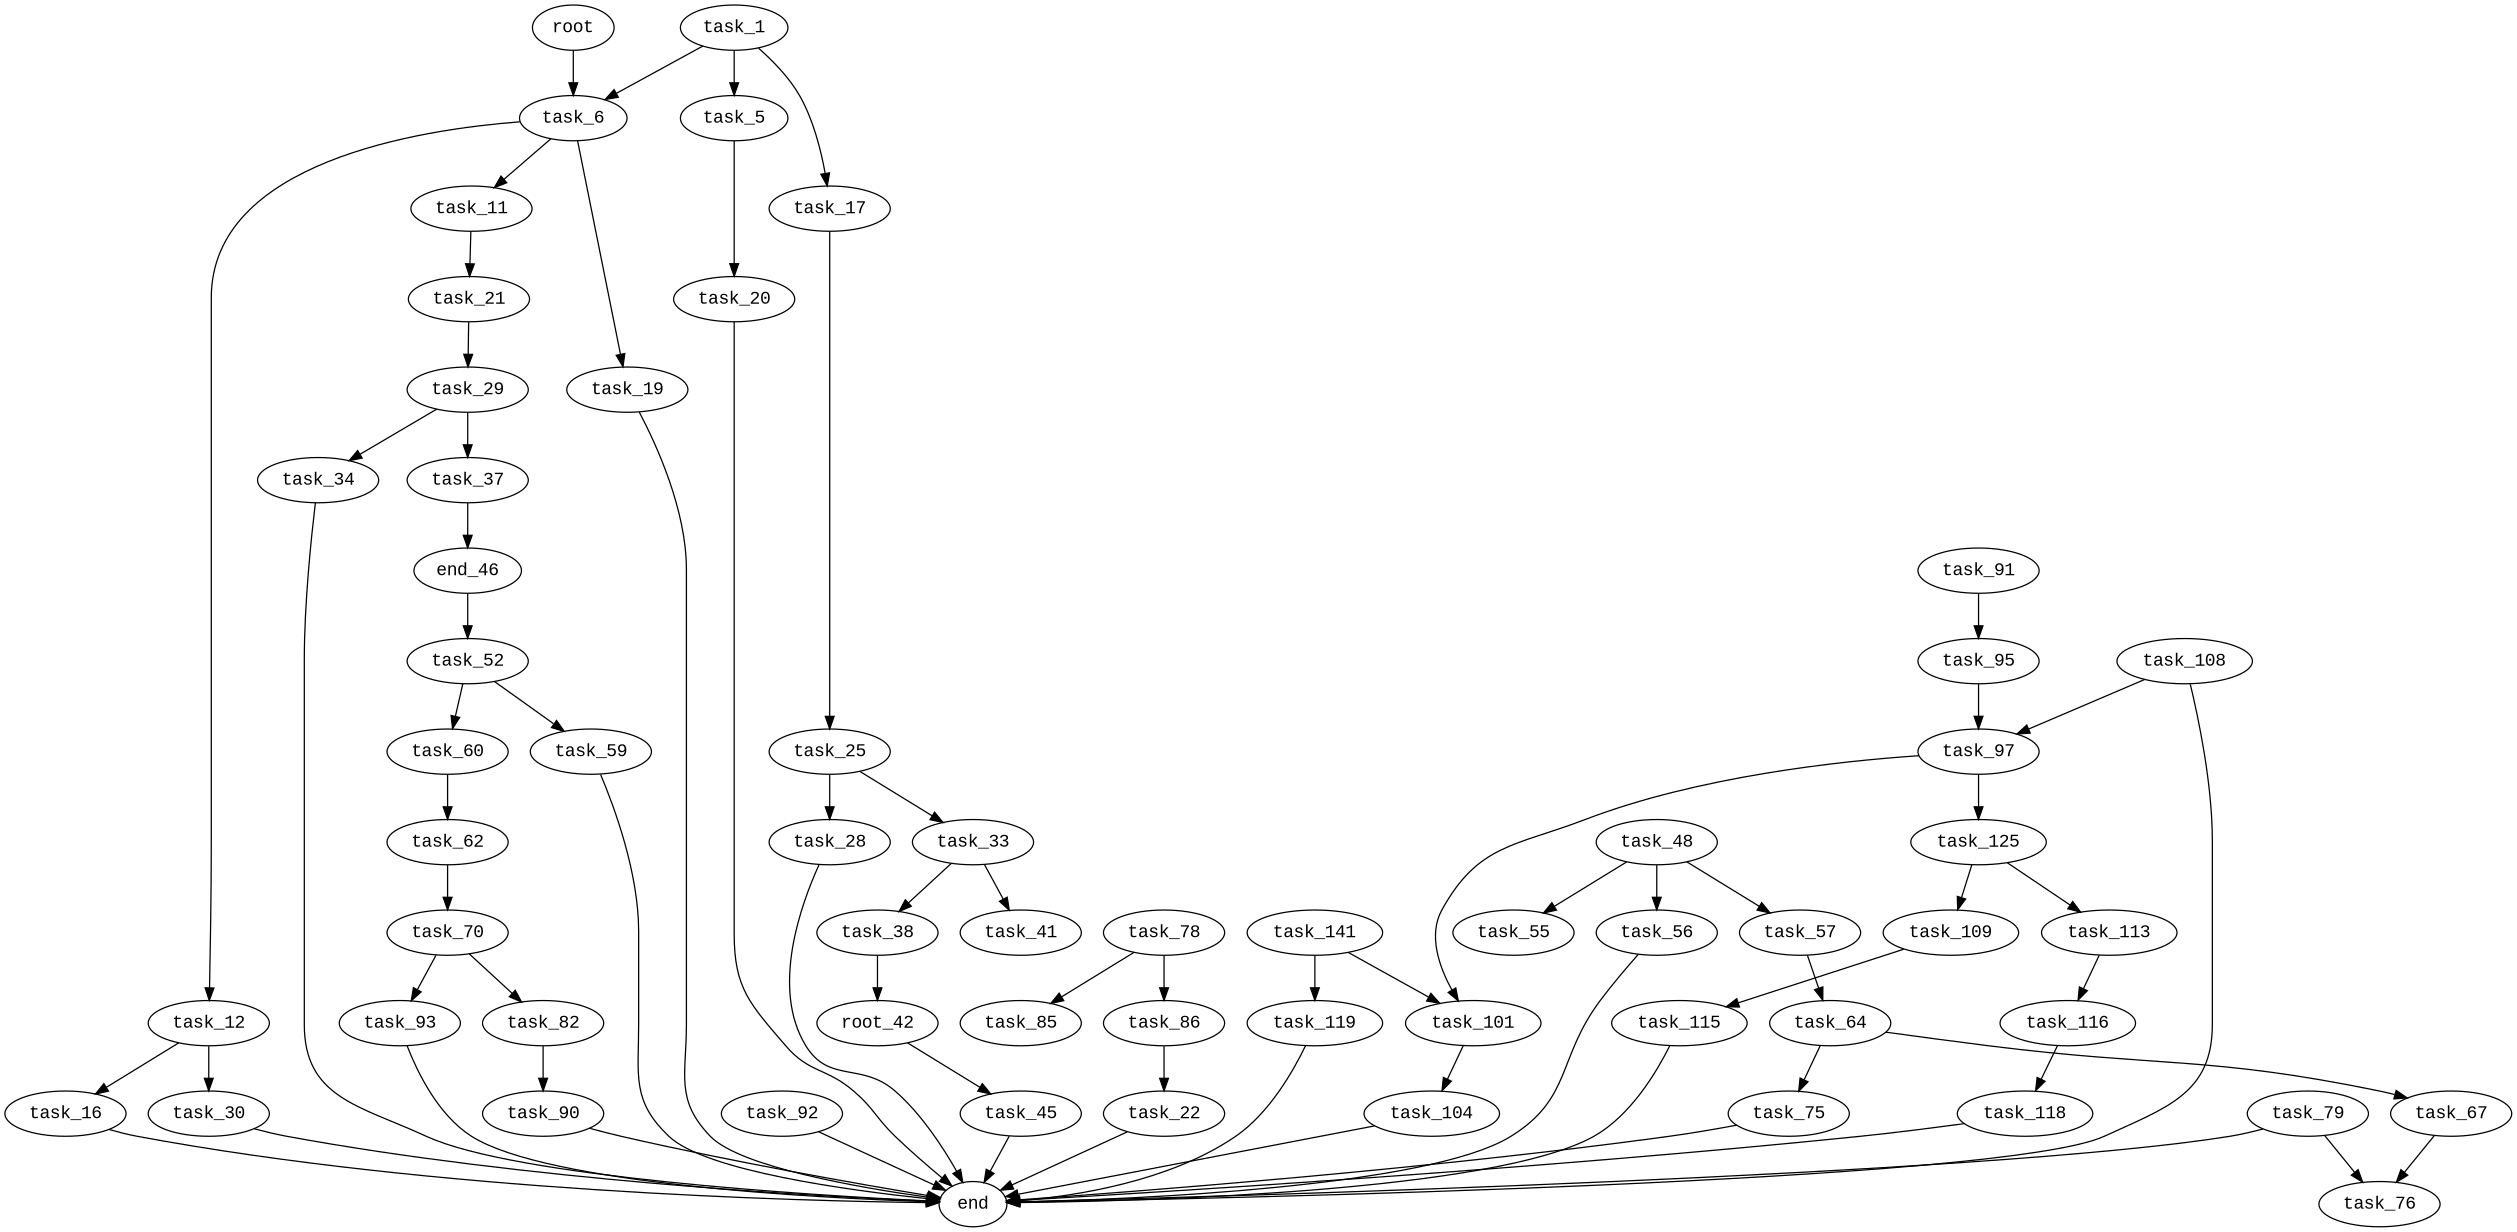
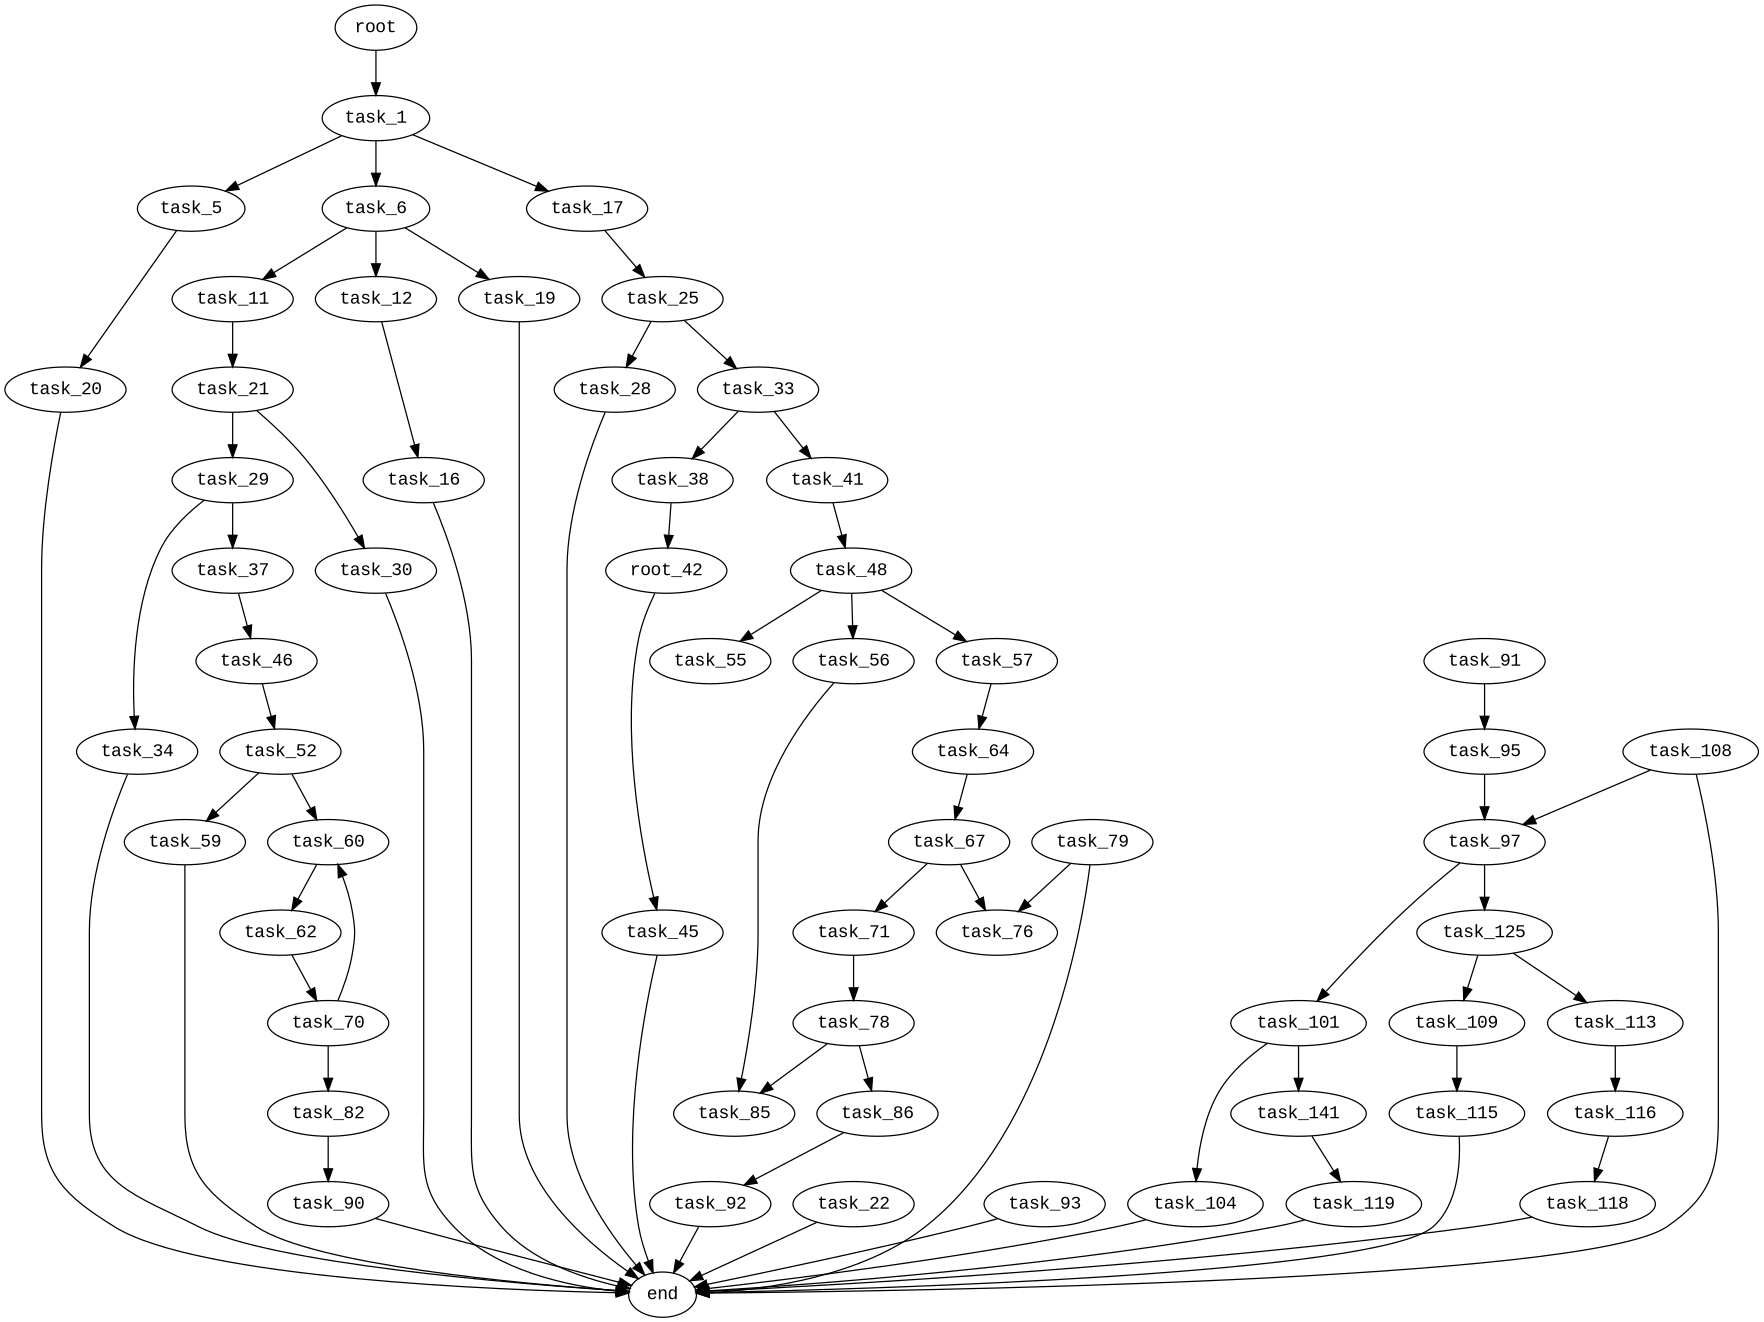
  digraph {
    fontname="Liberation Mono"
    node [fontname="Liberation Mono"]
    edge [fontname="Liberation Mono"]
    root
    task_1
    task_5
    task_6
    task_17
    task_20
    task_11
    task_12
    task_19
    task_25
    end
    task_21
    task_16
    task_29
    task_30
    task_22
    task_28
    task_33
    task_34
    task_37
    task_38
    task_41
-   task_46 [label=end_46]
+   task_46
    n24 [label=root_42]
    task_48
    task_52
    task_45
    task_55
    task_56
    task_57
    task_59
    task_60
    task_64
    task_62
    task_67
-   task_75
    task_70
    task_82
    n39 [label=task_93]
+   task_71
    task_76
    task_78
    task_90
    task_85
    task_86
    task_79
    task_92
    task_91
    task_95
    task_97
    task_101
    n52 [label=task_125]
    task_104
    n54 [label=task_141]
    task_109
    task_113
    task_108
    task_119
    task_115
    task_116
    task_118
-   root -> task_6
+   root -> task_1
    task_1 -> task_5
    task_1 -> task_6
    task_1 -> task_17
    task_5 -> task_20
    task_6 -> task_11
    task_6 -> task_12
    task_6 -> task_19
    task_17 -> task_25
    task_20 -> end
    task_11 -> task_21
    task_12 -> task_16
    task_19 -> end
    task_25 -> task_28
    task_25 -> task_33
    task_21 -> task_29
-   task_12 -> task_30
+   task_21 -> task_30
    task_16 -> end
    task_29 -> task_34
    task_29 -> task_37
    task_30 -> end
    task_22 -> end
    task_28 -> end
    task_33 -> task_38
    task_33 -> task_41
    task_34 -> end
    task_37 -> task_46
    task_38 -> n24
+   task_41 -> task_48
    task_46 -> task_52
    n24 -> task_45
    task_48 -> task_55
    task_48 -> task_56
    task_48 -> task_57
    task_52 -> task_59
    task_52 -> task_60
    task_45 -> end
-   task_56 -> end
+   task_56 -> task_85
    task_57 -> task_64
    task_59 -> end
    task_60 -> task_62
    task_64 -> task_67
-   task_64 -> task_75
    task_62 -> task_70
+   task_67 -> task_71
    task_67 -> task_76
-   task_75 -> end
    task_70 -> task_82
-   task_70 -> n39
+   task_70 -> task_60
    task_82 -> task_90
    n39 -> end
+   task_71 -> task_78
    task_78 -> task_85
    task_78 -> task_86
    task_90 -> end
-   task_86 -> task_22
+   task_86 -> task_92
    task_79 -> end
    task_79 -> task_76
    task_92 -> end
    task_91 -> task_95
    task_95 -> task_97
    task_97 -> task_101
    task_97 -> n52
    task_101 -> task_104
-   n54 -> task_101
+   task_101 -> n54
    n52 -> task_109
    n52 -> task_113
    task_104 -> end
    n54 -> task_119
    task_109 -> task_115
    task_113 -> task_116
    task_108 -> end
    task_108 -> task_97
    task_119 -> end
    task_115 -> end
    task_116 -> task_118
    task_118 -> end
  }
